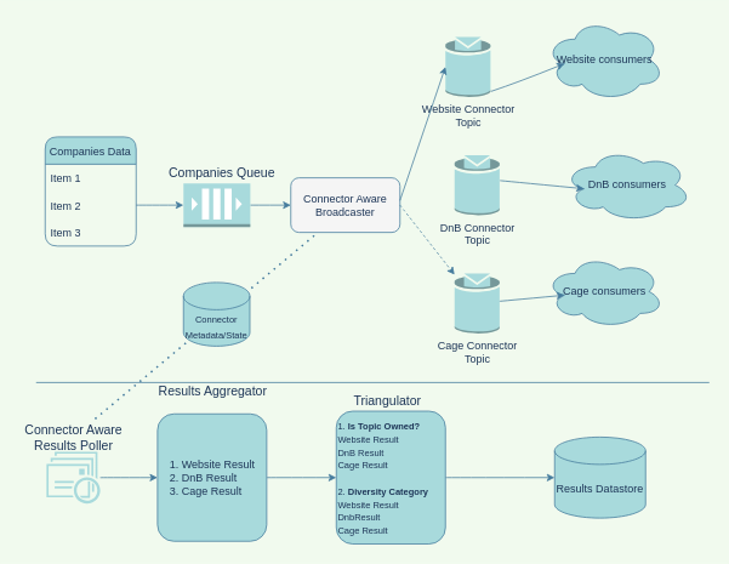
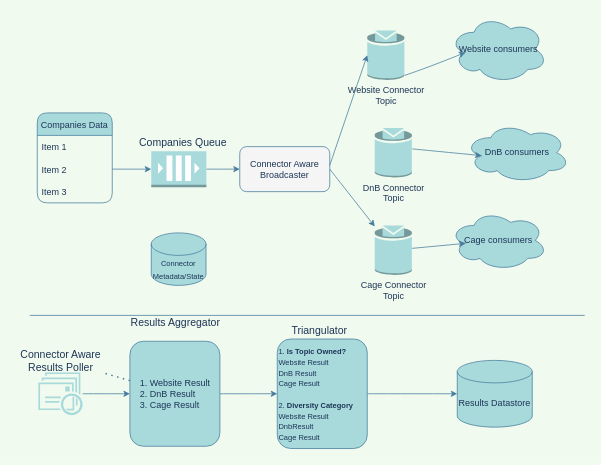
  <mxCell id="0" />
  <mxCell id="1" parent="0" />
  <mxCell id="2" value="Companies Data" style="swimlane;fontStyle=0;childLayout=stackLayout;horizontal=1;startSize=30;horizontalStack=0;resizeParent=1;resizeParentMax=0;resizeLast=0;collapsible=1;marginBottom=0;rounded=1;fillColor=#A8DADC;strokeColor=#457B9D;fontColor=#1D3557;" parent="1" vertex="1"><mxGeometry x="49" y="150" width="100" height="120" as="geometry" /></mxCell>
  <mxCell id="3" value="Item 1" style="text;strokeColor=none;fillColor=none;align=left;verticalAlign=middle;spacingLeft=4;spacingRight=4;overflow=hidden;points=[[0,0.5],[1,0.5]];portConstraint=eastwest;rotatable=0;rounded=1;fontColor=#1D3557;" parent="2" vertex="1"><mxGeometry y="30" width="100" height="30" as="geometry" /></mxCell>
  <mxCell id="4" value="Item 2" style="text;strokeColor=none;fillColor=none;align=left;verticalAlign=middle;spacingLeft=4;spacingRight=4;overflow=hidden;points=[[0,0.5],[1,0.5]];portConstraint=eastwest;rotatable=0;rounded=1;fontColor=#1D3557;" parent="2" vertex="1"><mxGeometry y="60" width="100" height="30" as="geometry" /></mxCell>
  <mxCell id="5" value="Item 3" style="text;strokeColor=none;fillColor=none;align=left;verticalAlign=middle;spacingLeft=4;spacingRight=4;overflow=hidden;points=[[0,0.5],[1,0.5]];portConstraint=eastwest;rotatable=0;rounded=1;fontColor=#1D3557;" parent="2" vertex="1"><mxGeometry y="90" width="100" height="30" as="geometry" /></mxCell>
  <mxCell id="6" style="edgeStyle=orthogonalEdgeStyle;rounded=1;orthogonalLoop=1;jettySize=auto;html=1;curved=1;labelBackgroundColor=#F1FAEE;strokeColor=#457B9D;fontColor=#1D3557;" parent="1" source="7" target="9" edge="1"><mxGeometry relative="1" as="geometry" /></mxCell>
  <mxCell id="7" value="" style="outlineConnect=0;dashed=0;verticalLabelPosition=bottom;verticalAlign=top;align=center;html=1;shape=mxgraph.aws3.queue;fillColor=#A8DADC;rounded=1;strokeColor=#457B9D;fontColor=#1D3557;" parent="1" vertex="1"><mxGeometry x="201" y="201" width="73.5" height="48" as="geometry" /></mxCell>
  <mxCell id="8" style="edgeStyle=orthogonalEdgeStyle;rounded=1;orthogonalLoop=1;jettySize=auto;html=1;curved=1;labelBackgroundColor=#F1FAEE;strokeColor=#457B9D;fontColor=#1D3557;" parent="1" source="4" target="7" edge="1"><mxGeometry relative="1" as="geometry" /></mxCell>
  <mxCell id="9" value="Connector Aware Broadcaster" style="rounded=1;whiteSpace=wrap;html=1;fillColor=#f5f5f5;strokeColor=#457B9D;fontColor=#1D3557;" parent="1" vertex="1"><mxGeometry x="319" y="195" width="120" height="60" as="geometry" /></mxCell>
  <mxCell id="10" value="Website Connector &lt;br&gt;Topic" style="outlineConnect=0;dashed=0;verticalLabelPosition=bottom;verticalAlign=top;align=center;html=1;shape=mxgraph.aws3.topic;fillColor=#A8DADC;rounded=1;strokeColor=#457B9D;fontColor=#1D3557;" parent="1" vertex="1"><mxGeometry x="489" y="40" width="49.5" height="66" as="geometry" /></mxCell>
  <mxCell id="11" value="DnB Connector&lt;br&gt;Topic" style="outlineConnect=0;dashed=0;verticalLabelPosition=bottom;verticalAlign=top;align=center;html=1;shape=mxgraph.aws3.topic;fillColor=#A8DADC;rounded=1;strokeColor=#457B9D;fontColor=#1D3557;" parent="1" vertex="1"><mxGeometry x="499" y="170" width="49.5" height="66" as="geometry" /></mxCell>
  <mxCell id="12" value="Cage Connector&lt;br&gt;Topic" style="outlineConnect=0;dashed=0;verticalLabelPosition=bottom;verticalAlign=top;align=center;html=1;shape=mxgraph.aws3.topic;fillColor=#A8DADC;rounded=1;strokeColor=#457B9D;fontColor=#1D3557;" parent="1" vertex="1"><mxGeometry x="499" y="300" width="49.5" height="66" as="geometry" /></mxCell>
  <mxCell id="13" value="Website consumers" style="ellipse;shape=cloud;whiteSpace=wrap;html=1;rounded=1;fillColor=#A8DADC;strokeColor=#457B9D;fontColor=#1D3557;" parent="1" vertex="1"><mxGeometry x="599" y="20" width="130" height="90" as="geometry" /></mxCell>
  <mxCell id="14" value="DnB consumers" style="ellipse;shape=cloud;whiteSpace=wrap;html=1;rounded=1;fillColor=#A8DADC;strokeColor=#457B9D;fontColor=#1D3557;" parent="1" vertex="1"><mxGeometry x="619" y="163" width="140" height="80" as="geometry" /></mxCell>
  <mxCell id="15" value="Cage consumers" style="ellipse;shape=cloud;whiteSpace=wrap;html=1;rounded=1;fillColor=#A8DADC;strokeColor=#457B9D;fontColor=#1D3557;" parent="1" vertex="1"><mxGeometry x="599" y="280" width="130" height="80" as="geometry" /></mxCell>
  <mxCell id="16" style="edgeStyle=orthogonalEdgeStyle;rounded=1;orthogonalLoop=1;jettySize=auto;html=1;curved=1;labelBackgroundColor=#F1FAEE;strokeColor=#457B9D;fontColor=#1D3557;" parent="1" source="17" target="19" edge="1"><mxGeometry relative="1" as="geometry" /></mxCell>
  <mxCell id="17" value="" style="pointerEvents=1;shadow=0;dashed=0;html=1;strokeColor=none;fillColor=#A8DADC;labelPosition=center;verticalLabelPosition=bottom;verticalAlign=top;outlineConnect=0;align=center;shape=mxgraph.office.communications.queue_viewer;rounded=1;fontColor=#1D3557;" parent="1" vertex="1"><mxGeometry x="50.5" y="496" width="59" height="57" as="geometry" /></mxCell>
  <mxCell id="18" style="edgeStyle=orthogonalEdgeStyle;rounded=1;orthogonalLoop=1;jettySize=auto;html=1;curved=1;labelBackgroundColor=#F1FAEE;strokeColor=#457B9D;fontColor=#1D3557;" parent="1" source="19" target="21" edge="1"><mxGeometry relative="1" as="geometry" /></mxCell>
  <mxCell id="19" value="&lt;div style=&quot;text-align: left;&quot;&gt;&lt;span style=&quot;background-color: initial;&quot;&gt;1. Website Result&lt;/span&gt;&lt;/div&gt;&lt;div style=&quot;text-align: left;&quot;&gt;&lt;span style=&quot;background-color: initial;&quot;&gt;2. DnB Result&lt;/span&gt;&lt;/div&gt;&lt;div style=&quot;text-align: left;&quot;&gt;&lt;span style=&quot;background-color: initial;&quot;&gt;3. Cage Result&lt;/span&gt;&lt;/div&gt;" style="rounded=1;whiteSpace=wrap;html=1;fillColor=#A8DADC;strokeColor=#457B9D;fontColor=#1D3557;" parent="1" vertex="1"><mxGeometry x="172.5" y="454.5" width="120" height="140" as="geometry" /></mxCell>
  <mxCell id="20" style="edgeStyle=orthogonalEdgeStyle;rounded=1;orthogonalLoop=1;jettySize=auto;html=1;curved=1;labelBackgroundColor=#F1FAEE;strokeColor=#457B9D;fontColor=#1D3557;" parent="1" source="21" target="22" edge="1"><mxGeometry relative="1" as="geometry" /></mxCell>
  <mxCell id="21" value="&lt;font style=&quot;font-size: 10px;&quot;&gt;1. &lt;b&gt;Is Topic Owned?&lt;/b&gt;&lt;br&gt;Website Result&lt;br&gt;DnB Result&lt;br&gt;Cage Result&lt;br&gt;&lt;br&gt;2.&lt;b&gt; Diversity Category&lt;/b&gt;&lt;br&gt;Website Result&lt;br&gt;DnbResult&lt;br&gt;Cage Result&lt;/font&gt;" style="rounded=1;whiteSpace=wrap;html=1;align=left;fillColor=#A8DADC;strokeColor=#457B9D;fontColor=#1D3557;" parent="1" vertex="1"><mxGeometry x="369" y="451.5" width="120" height="146" as="geometry" /></mxCell>
  <mxCell id="22" value="Results Datastore" style="shape=cylinder3;whiteSpace=wrap;html=1;boundedLbl=1;backgroundOutline=1;size=15;rounded=1;fillColor=#A8DADC;strokeColor=#457B9D;fontColor=#1D3557;" parent="1" vertex="1"><mxGeometry x="609" y="480" width="100" height="89" as="geometry" /></mxCell>
  <mxCell id="23" value="" style="endArrow=classic;html=1;rounded=1;entryX=0;entryY=0.5;entryDx=0;entryDy=0;entryPerimeter=0;curved=1;labelBackgroundColor=#F1FAEE;strokeColor=#457B9D;fontColor=#1D3557;" parent="1" target="10" edge="1"><mxGeometry width="50" height="50" relative="1" as="geometry"><mxPoint x="439" y="220" as="sourcePoint" /><mxPoint x="469" y="190" as="targetPoint" /></mxGeometry></mxCell>
- <mxCell id="24" value="" style="endArrow=classic;html=1;rounded=1;exitX=1;exitY=0.5;exitDx=0;exitDy=0;curved=1;labelBackgroundColor=#F1FAEE;strokeColor=#457B9D;fontColor=#1D3557;dashed=1;" parent="1" source="9" target="12" edge="1"><mxGeometry width="50" height="50" relative="1" as="geometry"><mxPoint x="459" y="240" as="sourcePoint" /><mxPoint x="519" y="167.08" as="targetPoint" /></mxGeometry></mxCell>
+ <mxCell id="24" value="" style="endArrow=classic;html=1;rounded=1;exitX=1;exitY=0.5;exitDx=0;exitDy=0;curved=1;labelBackgroundColor=#F1FAEE;strokeColor=#457B9D;fontColor=#1D3557;" parent="1" source="9" target="12" edge="1"><mxGeometry width="50" height="50" relative="1" as="geometry"><mxPoint x="459" y="240" as="sourcePoint" /><mxPoint x="519" y="167.08" as="targetPoint" /></mxGeometry></mxCell>
  <mxCell id="25" value="" style="endArrow=classic;html=1;rounded=1;entryX=0.16;entryY=0.55;entryDx=0;entryDy=0;entryPerimeter=0;curved=1;labelBackgroundColor=#F1FAEE;strokeColor=#457B9D;fontColor=#1D3557;" parent="1" target="13" edge="1"><mxGeometry relative="1" as="geometry"><mxPoint x="539" y="100" as="sourcePoint" /><mxPoint x="639" y="100" as="targetPoint" /><Array as="points"><mxPoint x="569" y="90" /></Array></mxGeometry></mxCell>
  <mxCell id="26" value="&lt;font style=&quot;font-size: 14px;&quot;&gt;Results Aggregator&lt;/font&gt;" style="text;html=1;align=center;verticalAlign=middle;resizable=0;points=[];autosize=1;strokeColor=none;fillColor=none;fontSize=9;rounded=1;fontColor=#1D3557;" parent="1" vertex="1"><mxGeometry x="167.5" y="420" width="130" height="20" as="geometry" /></mxCell>
  <mxCell id="27" value="Companies Queue" style="text;html=1;align=center;verticalAlign=middle;resizable=0;points=[];autosize=1;strokeColor=none;fillColor=none;fontSize=14;rounded=1;fontColor=#1D3557;" parent="1" vertex="1"><mxGeometry x="178" y="180" width="130" height="20" as="geometry" /></mxCell>
  <mxCell id="28" value="" style="endArrow=classic;html=1;rounded=1;fontSize=14;entryX=0.16;entryY=0.55;entryDx=0;entryDy=0;entryPerimeter=0;curved=1;labelBackgroundColor=#F1FAEE;strokeColor=#457B9D;fontColor=#1D3557;" parent="1" source="12" target="15" edge="1"><mxGeometry width="50" height="50" relative="1" as="geometry"><mxPoint x="529" y="360" as="sourcePoint" /><mxPoint x="579" y="310" as="targetPoint" /></mxGeometry></mxCell>
  <mxCell id="29" value="" style="endArrow=classic;html=1;rounded=1;fontSize=14;entryX=0.16;entryY=0.55;entryDx=0;entryDy=0;entryPerimeter=0;curved=1;labelBackgroundColor=#F1FAEE;strokeColor=#457B9D;fontColor=#1D3557;" parent="1" target="14" edge="1"><mxGeometry width="50" height="50" relative="1" as="geometry"><mxPoint x="549" y="198" as="sourcePoint" /><mxPoint x="607.8" y="173" as="targetPoint" /></mxGeometry></mxCell>
  <mxCell id="30" value="Triangulator" style="text;html=1;align=center;verticalAlign=middle;resizable=0;points=[];autosize=1;strokeColor=none;fillColor=none;fontSize=14;rounded=1;fontColor=#1D3557;" parent="1" vertex="1"><mxGeometry x="380" y="430" width="90" height="20" as="geometry" /></mxCell>
  <mxCell id="31" value="" style="shape=image;html=1;verticalAlign=top;verticalLabelPosition=bottom;labelBackgroundColor=#F1FAEE;imageAspect=0;aspect=fixed;image=https://cdn1.iconfinder.com/data/icons/Koloria-Icon-Set/32/Chart_Vertical_Bar_Poll.png;fontSize=14;rounded=1;fillColor=#A8DADC;strokeColor=#457B9D;fontColor=#1D3557;" parent="1" vertex="1"><mxGeometry x="457" y="480" width="32" height="32" as="geometry" /></mxCell>
  <mxCell id="32" value="" style="shape=image;html=1;verticalAlign=top;verticalLabelPosition=bottom;labelBackgroundColor=#F1FAEE;imageAspect=0;aspect=fixed;image=https://cdn1.iconfinder.com/data/icons/Koloria-Icon-Set/32/Chart_Vertical_Bar_Poll.png;fontSize=14;rounded=1;fillColor=#A8DADC;strokeColor=#457B9D;fontColor=#1D3557;" parent="1" vertex="1"><mxGeometry x="457" y="553" width="32" height="32" as="geometry" /></mxCell>
  <mxCell id="33" value="&lt;font style=&quot;font-size: 14px;&quot;&gt;Connector Aware&lt;br&gt;Results Poller&lt;/font&gt;" style="text;html=1;align=center;verticalAlign=middle;resizable=0;points=[];autosize=1;strokeColor=none;fillColor=none;fontColor=#1D3557;" parent="1" vertex="1"><mxGeometry x="20" y="460" width="120" height="40" as="geometry" /></mxCell>
- <mxCell id="34" value="" style="endArrow=none;dashed=1;html=1;dashPattern=1 3;strokeWidth=2;rounded=1;sketch=0;fontSize=14;fontColor=#1D3557;fillColor=#A8DADC;curved=0;entryX=0.25;entryY=1;entryDx=0;entryDy=0;labelBackgroundColor=#F1FAEE;strokeColor=#457B9D;" parent="1" source="33" target="9" edge="1"><mxGeometry width="50" height="50" relative="1" as="geometry"><mxPoint x="309" y="300" as="sourcePoint" /><mxPoint x="359" y="250" as="targetPoint" /></mxGeometry></mxCell>
+ <mxCell id="34" value="" style="endArrow=none;dashed=1;html=1;dashPattern=1 3;strokeWidth=2;rounded=1;sketch=0;fontSize=14;fontColor=#1D3557;fillColor=#A8DADC;curved=0;labelBackgroundColor=#F1FAEE;strokeColor=#457B9D;" parent="1" source="33" target="19" edge="1"><mxGeometry width="50" height="50" relative="1" as="geometry"><mxPoint x="309" y="300" as="sourcePoint" /><mxPoint x="359" y="250" as="targetPoint" /></mxGeometry></mxCell>
  <mxCell id="35" value="&lt;font style=&quot;font-size: 10px;&quot;&gt;Connector&lt;br&gt;Metadata/State&lt;/font&gt;" style="shape=cylinder3;whiteSpace=wrap;html=1;boundedLbl=1;backgroundOutline=1;size=15;rounded=0;sketch=0;fontSize=14;fontColor=#1D3557;strokeColor=#457B9D;fillColor=#A8DADC;" parent="1" vertex="1"><mxGeometry x="201" y="310" width="73" height="70" as="geometry" /></mxCell>
  <mxCell id="36" value="" style="endArrow=none;html=1;rounded=1;sketch=0;fontSize=10;fontColor=#1D3557;strokeColor=#457B9D;fillColor=#A8DADC;curved=0;labelBackgroundColor=#F1FAEE;" parent="1" edge="1"><mxGeometry width="50" height="50" relative="1" as="geometry"><mxPoint x="39" y="420" as="sourcePoint" /><mxPoint x="779" y="420" as="targetPoint" /></mxGeometry></mxCell>
